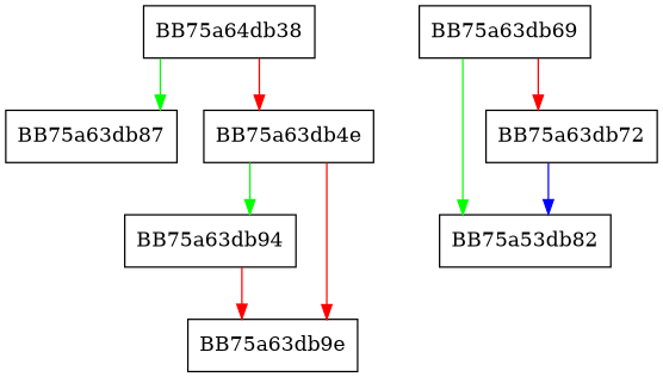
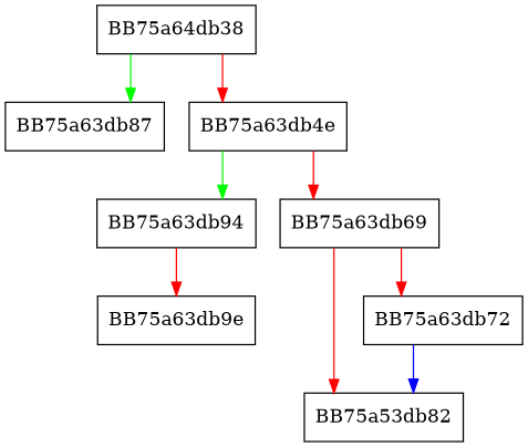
  digraph {
    splines=ortho
    node [shape=box]
    edge [color=red]
    n1 [label=BB75a64db38]
    BB75a63db87
    BB75a63db4e
    BB75a63db94
    BB75a63db69
    BB75a63db9e
    n7 [label=BB75a53db82]
    BB75a63db72
    n1 -> BB75a63db87 [color=green]
    n1 -> BB75a63db4e
    BB75a63db4e -> BB75a63db94 [color=green]
-   BB75a63db4e -> BB75a63db9e
+   BB75a63db4e -> BB75a63db69
    BB75a63db94 -> BB75a63db9e
-   BB75a63db69 -> n7 [color=green]
+   BB75a63db69 -> n7
    BB75a63db69 -> BB75a63db72
    BB75a63db72 -> n7 [color=blue]
  }
